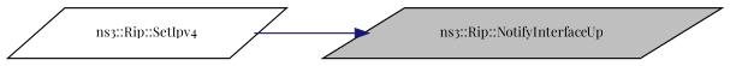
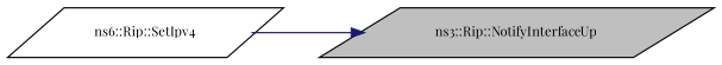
  digraph {
    rankdir=RL
    fontname="Playfair Display"
    node [color=black fontname="Playfair Display" fontsize=10 shape=parallelogram style=filled]
    n1 [fillcolor=grey75 fontcolor=black height=0.2 label="ns3::Rip::NotifyInterfaceUp" width=0.4]
-   n2 [fillcolor=white height=0.2 label="ns3::Rip::SetIpv4" width=0.4]
+   n2 [fillcolor=white height=0.2 label="ns6::Rip::SetIpv4" width=0.4]
    n1 -> n2 [color=midnightblue dir=back fontname="Playfair Display" fontsize=10 labelfontname=Helvetica labelfontsize=10 style=solid]
  }
